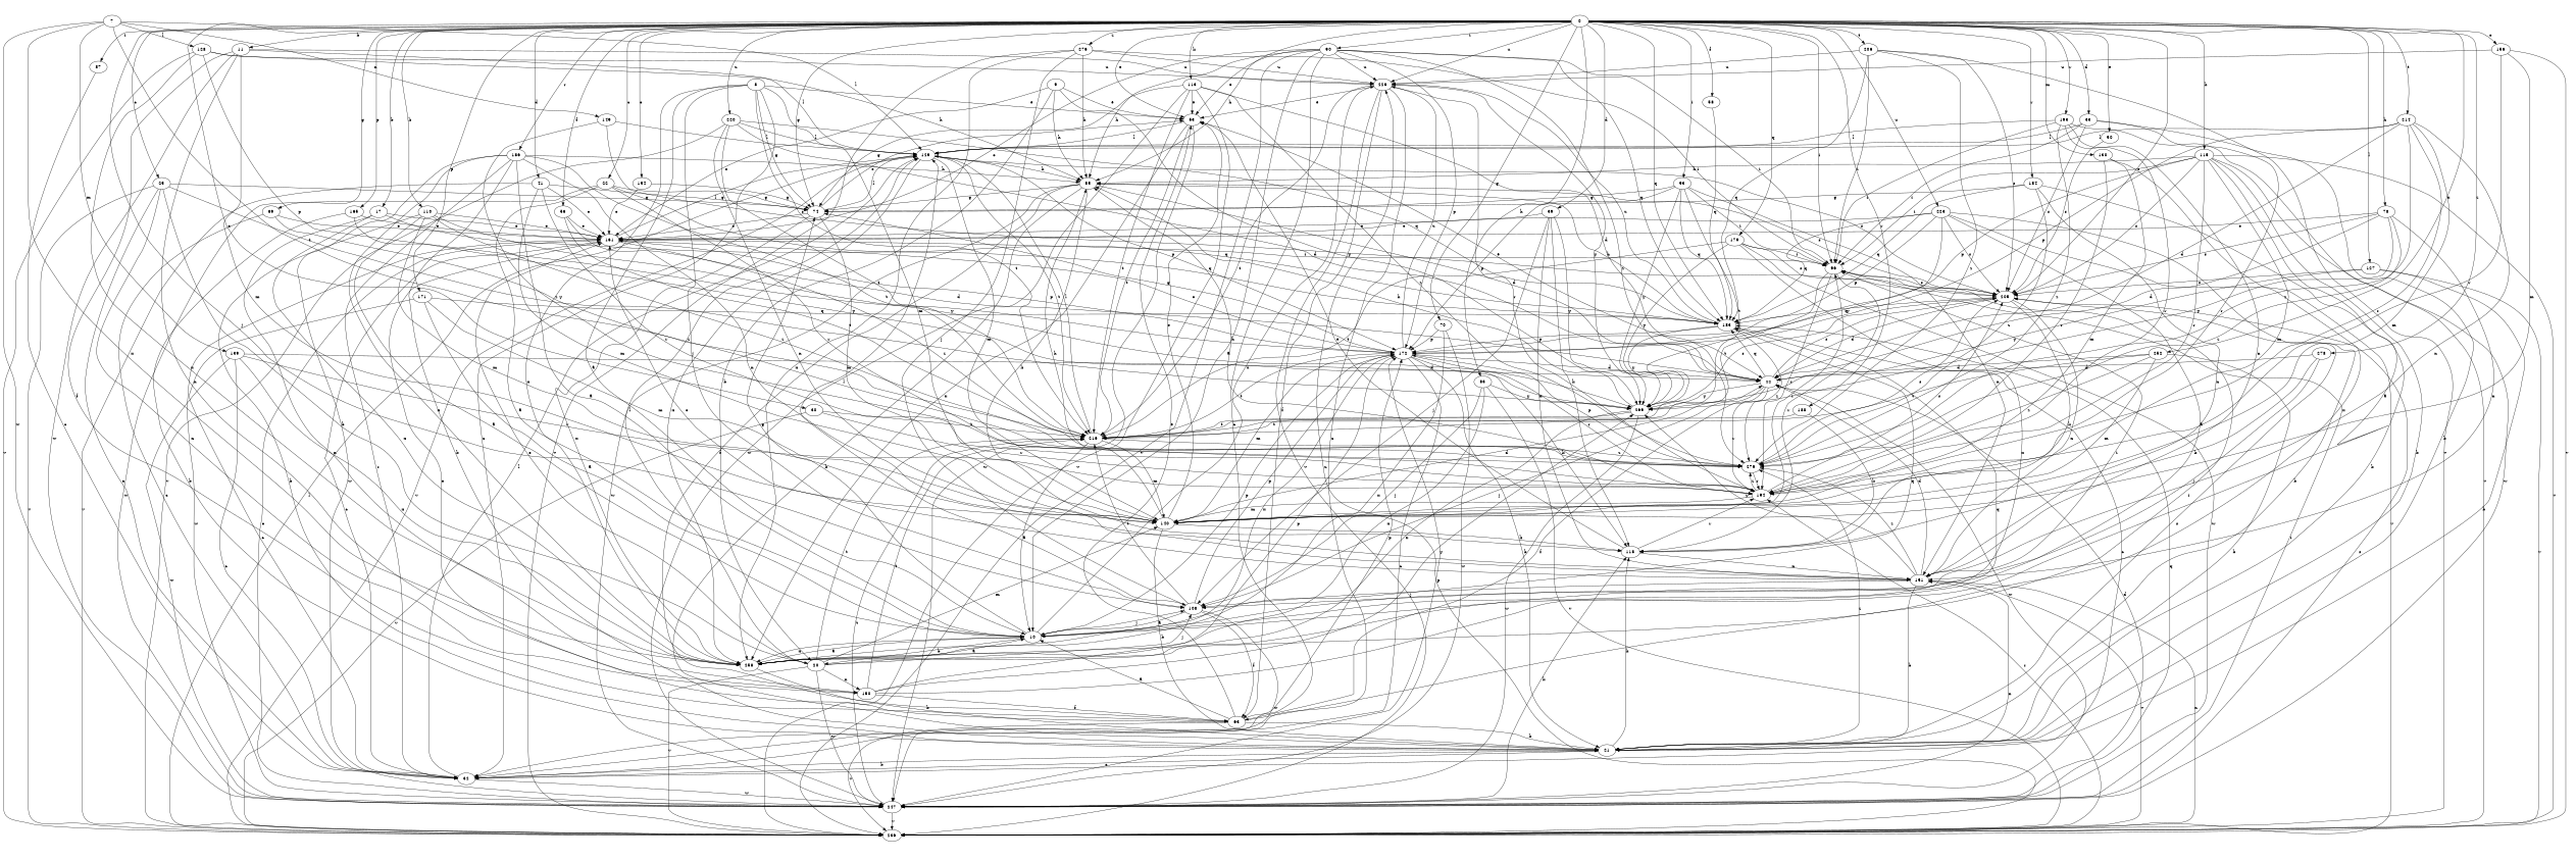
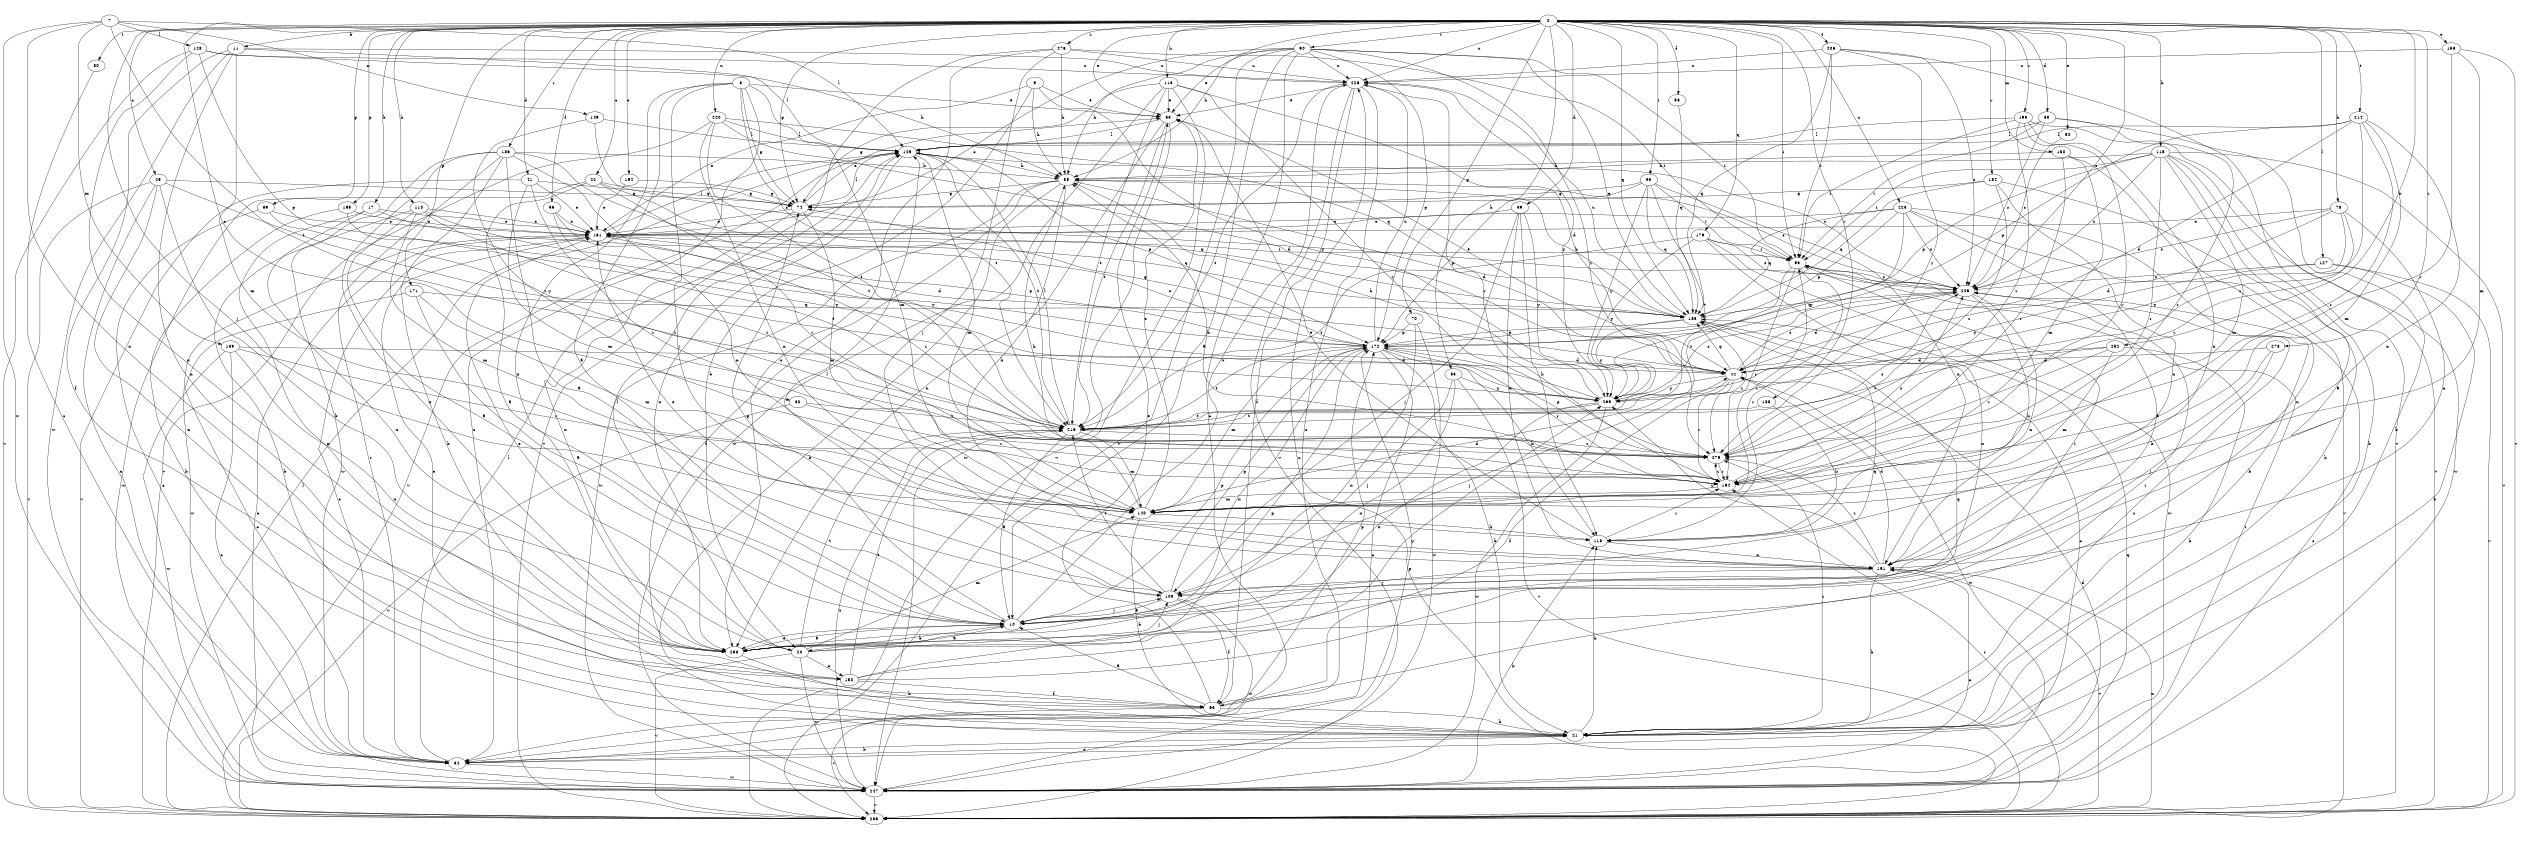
  strict digraph {
    0
    11
    17
    22
    25
    30
    33
    39
    41
    50
    53
    56
    58
    69
    70
    74
    78
    83
    85
-   87
+   87 [label=80]
    90
    93
    96
    108
    110
    113
    115
    127
    130
    154
    156
    165
    171
    179
    183
    184
    186
    188
    193
    205
    206
    214
    220
    223
    226
    252
    276
    278
    129
    247
    140
    63
    150
    258
    161
    10
    194
    32
    20
    269
    236
    216
    21
    118
    151
    42
    279
    172
    7
    128
    139
    149
    8
    9
    0 -> 11 [label=b]
    0 -> 17 [label=b]
    0 -> 22 [label=c]
    0 -> 25 [label=c]
    0 -> 30 [label=c]
    0 -> 33 [label=d]
    0 -> 39 [label=d]
    0 -> 41 [label=d]
    0 -> 50 [label=e]
    0 -> 53 [label=e]
    0 -> 56 [label=f]
    0 -> 58 [label=f]
    0 -> 69 [label=g]
    0 -> 70 [label=g]
    0 -> 74 [label=g]
    0 -> 78 [label=h]
    0 -> 83 [label=h]
    0 -> 85 [label=h]
    0 -> 87 [label=i]
    0 -> 90 [label=i]
    0 -> 93 [label=i]
    0 -> 96 [label=i]
    0 -> 108 [label=j]
    0 -> 110 [label=k]
    0 -> 113 [label=k]
    0 -> 115 [label=k]
    0 -> 127 [label=l]
    0 -> 130 [label=m]
    0 -> 154 [label=o]
    0 -> 156 [label=o]
    0 -> 165 [label=p]
    0 -> 171 [label=p]
    0 -> 179 [label=q]
    0 -> 183 [label=q]
    0 -> 184 [label=r]
    0 -> 186 [label=r]
    0 -> 188 [label=r]
    0 -> 193 [label=r]
    0 -> 205 [label=s]
    0 -> 206 [label=t]
    0 -> 214 [label=t]
    0 -> 220 [label=u]
    0 -> 223 [label=u]
    0 -> 226 [label=u]
    0 -> 252 [label=x]
    0 -> 276 [label=z]
    0 -> 278 [label=z]
    11 -> 226 [label=u]
    11 -> 129 [label=l]
    11 -> 247 [label=w]
    11 -> 140 [label=m]
    11 -> 63 [label=f]
    11 -> 150 [label=n]
    17 -> 183 [label=q]
    17 -> 150 [label=n]
    17 -> 258 [label=x]
    17 -> 161 [label=o]
    22 -> 74 [label=g]
    22 -> 183 [label=q]
    22 -> 247 [label=w]
    22 -> 10 [label=a]
    22 -> 194 [label=r]
    25 -> 74 [label=g]
    25 -> 150 [label=n]
    25 -> 32 [label=c]
    25 -> 20 [label=b]
    25 -> 269 [label=y]
    25 -> 236 [label=v]
    30 -> 194 [label=r]
    30 -> 236 [label=v]
    30 -> 216 [label=t]
    33 -> 96 [label=i]
    33 -> 205 [label=s]
    33 -> 129 [label=l]
    33 -> 194 [label=r]
    33 -> 21 [label=b]
    39 -> 108 [label=j]
    39 -> 161 [label=o]
    39 -> 269 [label=y]
    39 -> 118 [label=k]
    39 -> 151 [label=n]
    41 -> 74 [label=g]
    41 -> 140 [label=m]
    41 -> 161 [label=o]
    41 -> 194 [label=r]
    41 -> 236 [label=v]
    50 -> 205 [label=s]
    53 -> 129 [label=l]
    53 -> 247 [label=w]
    53 -> 258 [label=x]
    53 -> 216 [label=t]
    56 -> 161 [label=o]
    56 -> 216 [label=t]
    56 -> 42 [label=d]
    58 -> 183 [label=q]
    69 -> 161 [label=o]
    69 -> 32 [label=c]
    69 -> 279 [label=z]
    70 -> 247 [label=w]
    70 -> 258 [label=x]
    70 -> 172 [label=p]
    74 -> 53 [label=e]
    74 -> 129 [label=l]
    74 -> 140 [label=m]
    74 -> 258 [label=x]
    74 -> 161 [label=o]
    78 -> 205 [label=s]
    78 -> 161 [label=o]
    78 -> 269 [label=y]
    78 -> 151 [label=n]
    78 -> 42 [label=d]
    78 -> 279 [label=z]
    83 -> 108 [label=j]
    83 -> 258 [label=x]
    83 -> 269 [label=y]
    83 -> 236 [label=v]
    85 -> 74 [label=g]
    85 -> 205 [label=s]
    85 -> 247 [label=w]
    85 -> 63 [label=f]
    85 -> 21 [label=b]
    85 -> 118 [label=k]
    85 -> 42 [label=d]
    87 -> 32 [label=c]
    90 -> 53 [label=e]
    90 -> 85 [label=h]
    90 -> 96 [label=i]
    90 -> 183 [label=q]
    90 -> 226 [label=u]
    90 -> 161 [label=o]
    90 -> 10 [label=a]
    90 -> 32 [label=c]
    90 -> 236 [label=v]
    90 -> 279 [label=z]
    90 -> 172 [label=p]
    93 -> 74 [label=g]
    93 -> 96 [label=i]
    93 -> 183 [label=q]
    93 -> 269 [label=y]
    93 -> 216 [label=t]
    93 -> 151 [label=n]
    93 -> 172 [label=p]
    96 -> 205 [label=s]
    96 -> 194 [label=r]
    96 -> 216 [label=t]
    96 -> 118 [label=r]
    108 -> 129 [label=l]
    108 -> 247 [label=w]
    108 -> 63 [label=f]
    108 -> 10 [label=a]
    108 -> 216 [label=t]
    108 -> 172 [label=p]
    110 -> 140 [label=m]
    110 -> 161 [label=o]
    110 -> 10 [label=a]
    110 -> 269 [label=y]
    110 -> 21 [label=b]
    110 -> 279 [label=z]
    113 -> 53 [label=e]
    113 -> 74 [label=g]
    113 -> 247 [label=w]
    113 -> 236 [label=v]
    113 -> 216 [label=t]
    113 -> 42 [label=d]
    113 -> 279 [label=z]
    115 -> 85 [label=h]
    115 -> 96 [label=i]
    115 -> 205 [label=s]
    115 -> 247 [label=w]
    115 -> 140 [label=m]
    115 -> 10 [label=a]
    115 -> 194 [label=r]
    115 -> 236 [label=v]
    115 -> 21 [label=b]
    115 -> 172 [label=p]
    127 -> 205 [label=s]
    127 -> 269 [label=y]
    127 -> 236 [label=v]
    127 -> 21 [label=b]
+   130 -> 85 [label=h]
    130 -> 140 [label=m]
    130 -> 258 [label=x]
    130 -> 194 [label=r]
    154 -> 74 [label=g]
    154 -> 161 [label=o]
    156 -> 226 [label=u]
    156 -> 140 [label=m]
    156 -> 194 [label=r]
    156 -> 236 [label=v]
    165 -> 161 [label=o]
    165 -> 269 [label=y]
    165 -> 21 [label=b]
    171 -> 183 [label=q]
    171 -> 140 [label=m]
    171 -> 10 [label=a]
    171 -> 32 [label=c]
    179 -> 96 [label=i]
    179 -> 205 [label=s]
    179 -> 247 [label=w]
    179 -> 258 [label=x]
    179 -> 269 [label=y]
    179 -> 216 [label=t]
    183 -> 85 [label=h]
    183 -> 226 [label=u]
    183 -> 32 [label=c]
    183 -> 269 [label=y]
    183 -> 279 [label=z]
    183 -> 172 [label=p]
    184 -> 74 [label=g]
    184 -> 183 [label=q]
    184 -> 21 [label=b]
    184 -> 151 [label=n]
    184 -> 279 [label=z]
    186 -> 85 [label=h]
    186 -> 247 [label=w]
    186 -> 258 [label=x]
    186 -> 10 [label=a]
    186 -> 32 [label=r]
    186 -> 216 [label=t]
    186 -> 21 [label=b]
    186 -> 151 [label=n]
    188 -> 216 [label=t]
    188 -> 118 [label=k]
    193 -> 96 [label=i]
    193 -> 129 [label=l]
    193 -> 194 [label=r]
    193 -> 236 [label=v]
    193 -> 151 [label=n]
    193 -> 279 [label=z]
    205 -> 183 [label=q]
    205 -> 118 [label=k]
    205 -> 151 [label=n]
    205 -> 42 [label=d]
    206 -> 96 [label=i]
    206 -> 183 [label=q]
    206 -> 205 [label=s]
    206 -> 226 [label=u]
    206 -> 236 [label=v]
    206 -> 279 [label=z]
    214 -> 129 [label=l]
    214 -> 140 [label=m]
    214 -> 194 [label=r]
    214 -> 151 [label=n]
    214 -> 42 [label=d]
    214 -> 279 [label=z]
    214 -> 172 [label=p]
    220 -> 183 [label=q]
    220 -> 129 [label=l]
    220 -> 236 [label=v]
    220 -> 216 [label=t]
    220 -> 151 [label=n]
    220 -> 42 [label=d]
    223 -> 183 [label=q]
    223 -> 205 [label=s]
    223 -> 161 [label=o]
    223 -> 10 [label=a]
    223 -> 269 [label=y]
    223 -> 236 [label=v]
    223 -> 21 [label=b]
    223 -> 172 [label=p]
    226 -> 53 [label=e]
    226 -> 63 [label=f]
    226 -> 194 [label=r]
    226 -> 32 [label=c]
    226 -> 269 [label=y]
    226 -> 236 [label=v]
    226 -> 216 [label=t]
    252 -> 140 [label=m]
    252 -> 216 [label=t]
    252 -> 21 [label=b]
    252 -> 42 [label=d]
    252 -> 279 [label=z]
    276 -> 85 [label=h]
    276 -> 96 [label=i]
    276 -> 108 [label=j]
    276 -> 226 [label=u]
    276 -> 258 [label=x]
    276 -> 236 [label=v]
    278 -> 108 [label=j]
    278 -> 118 [label=k]
    278 -> 42 [label=d]
    129 -> 85 [label=h]
    129 -> 205 [label=s]
    129 -> 140 [label=m]
    129 -> 258 [label=x]
    129 -> 236 [label=v]
    129 -> 216 [label=t]
    129 -> 172 [label=p]
    247 -> 96 [label=i]
    247 -> 183 [label=q]
    247 -> 205 [label=s]
    247 -> 161 [label=o]
    247 -> 236 [label=v]
    247 -> 216 [label=t]
    247 -> 118 [label=k]
    247 -> 151 [label=n]
    247 -> 42 [label=d]
    247 -> 172 [label=p]
    140 -> 53 [label=e]
    140 -> 85 [label=h]
    140 -> 96 [label=i]
    140 -> 21 [label=b]
    140 -> 118 [label=k]
    140 -> 42 [label=d]
    63 -> 53 [label=e]
    63 -> 96 [label=i]
    63 -> 161 [label=o]
    63 -> 10 [label=a]
    63 -> 236 [label=v]
    63 -> 21 [label=b]
    63 -> 172 [label=p]
    150 -> 183 [label=q]
    150 -> 63 [label=f]
    150 -> 269 [label=y]
    150 -> 216 [label=t]
    150 -> 172 [label=p]
    258 -> 10 [label=a]
    258 -> 21 [label=b]
    161 -> 96 [label=i]
    161 -> 129 [label=l]
    161 -> 247 [label=w]
    161 -> 32 [label=c]
    161 -> 279 [label=z]
    161 -> 172 [label=p]
    10 -> 74 [label=g]
    10 -> 96 [label=i]
    10 -> 108 [label=j]
    10 -> 183 [label=q]
    10 -> 226 [label=u]
    10 -> 258 [label=x]
    10 -> 20 [label=b]
    10 -> 172 [label=p]
    194 -> 85 [label=h]
    194 -> 205 [label=s]
    194 -> 140 [label=m]
    194 -> 279 [label=z]
    32 -> 129 [label=l]
    32 -> 247 [label=w]
    32 -> 21 [label=b]
    20 -> 108 [label=j]
    20 -> 129 [label=l]
    20 -> 247 [label=w]
    20 -> 140 [label=m]
    20 -> 150 [label=n]
    20 -> 161 [label=o]
    20 -> 10 [label=a]
    20 -> 236 [label=v]
    20 -> 216 [label=t]
    269 -> 85 [label=h]
    269 -> 205 [label=s]
    269 -> 247 [label=w]
    269 -> 258 [label=x]
    269 -> 216 [label=t]
    236 -> 226 [label=u]
    236 -> 129 [label=l]
    236 -> 194 [label=r]
    236 -> 151 [label=n]
    216 -> 129 [label=l]
    216 -> 140 [label=m]
    216 -> 10 [label=a]
    216 -> 279 [label=z]
    21 -> 205 [label=s]
    21 -> 32 [label=c]
    21 -> 118 [label=k]
    21 -> 279 [label=z]
    118 -> 53 [label=e]
    118 -> 194 [label=r]
    118 -> 151 [label=n]
    151 -> 108 [label=j]
    151 -> 161 [label=o]
    151 -> 269 [label=y]
    151 -> 236 [label=v]
    151 -> 21 [label=b]
    151 -> 42 [label=d]
    151 -> 279 [label=z]
    42 -> 53 [label=e]
    42 -> 108 [label=j]
    42 -> 183 [label=q]
    42 -> 205 [label=s]
    42 -> 247 [label=w]
    42 -> 63 [label=f]
    42 -> 194 [label=r]
    42 -> 269 [label=y]
    279 -> 205 [label=s]
    279 -> 194 [label=r]
    279 -> 172 [label=p]
    172 -> 74 [label=g]
    172 -> 226 [label=u]
    172 -> 140 [label=m]
    172 -> 258 [label=x]
    172 -> 161 [label=o]
    172 -> 194 [label=r]
    172 -> 32 [label=c]
    172 -> 216 [label=t]
    172 -> 21 [label=b]
    172 -> 118 [label=k]
    172 -> 42 [label=d]
    7 -> 129 [label=l]
    7 -> 247 [label=w]
    7 -> 258 [label=x]
    7 -> 216 [label=t]
    7 -> 128 [label=l]
    7 -> 139 [label=m]
    7 -> 149 [label=n]
    128 -> 85 [label=h]
    128 -> 226 [label=u]
    128 -> 258 [label=x]
    128 -> 236 [label=v]
    128 -> 172 [label=p]
    139 -> 247 [label=w]
    139 -> 258 [label=x]
    139 -> 194 [label=r]
    139 -> 32 [label=c]
    139 -> 42 [label=d]
    149 -> 205 [label=s]
    149 -> 129 [label=l]
    149 -> 279 [label=z]
    8 -> 53 [label=e]
    8 -> 74 [label=g]
    8 -> 108 [label=j]
    8 -> 140 [label=m]
    8 -> 258 [label=x]
    8 -> 10 [label=a]
    8 -> 32 [label=c]
    8 -> 216 [label=t]
    9 -> 53 [label=e]
    9 -> 85 [label=h]
    9 -> 161 [label=o]
    9 -> 20 [label=b]
    9 -> 269 [label=y]
  }
